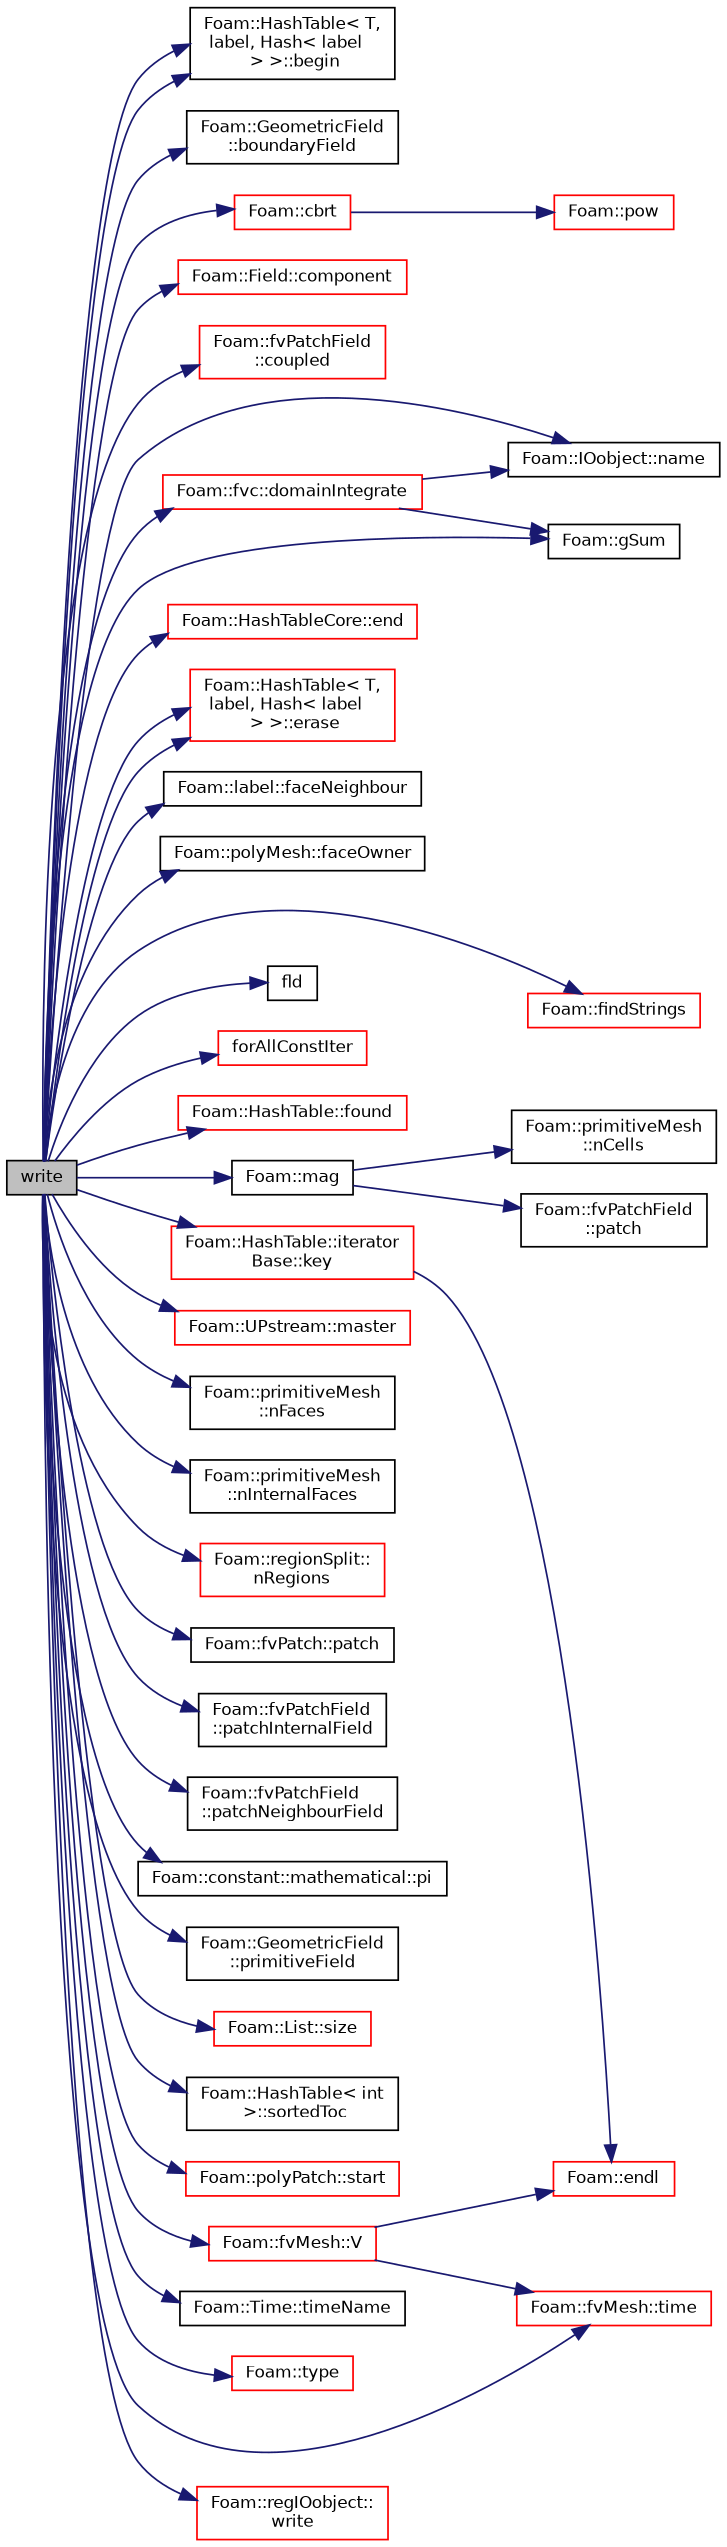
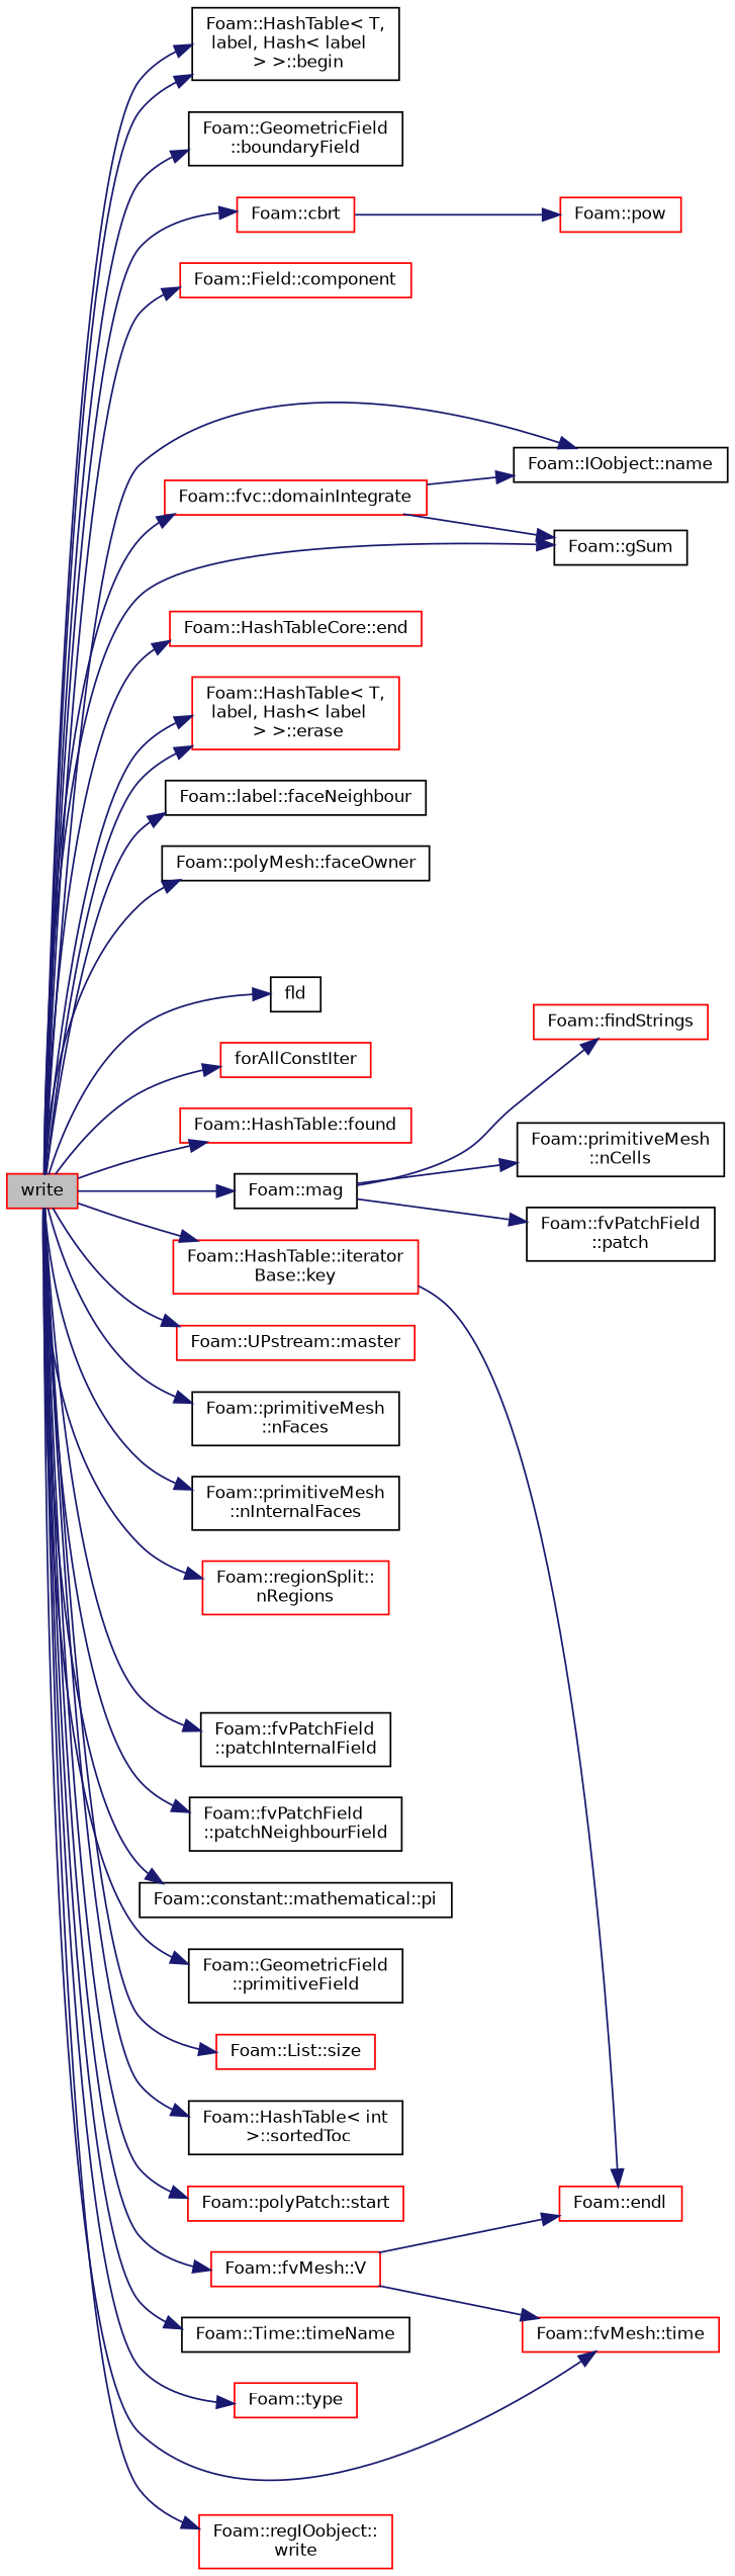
  digraph {
    rankdir=LR
    node [color=black fontname=Helvetica fontsize=10 shape=record]
    edge [color=midnightblue fontname=Helvetica fontsize=10 labelfontname=Helvetica labelfontsize=10 style=solid]
-   n1 [fillcolor=grey75 fontcolor=black height=0.2 label=write style=filled width=0.4]
+   n1 [color=red fillcolor=grey75 fontcolor=black height=0.2 label=write style=filled width=0.4]
    n2 [height=0.2 label="Foam::HashTable\< T,\l label, Hash\< label\l \> \>::begin" width=0.4]
    n3 [height=0.2 label="Foam::GeometricField\l::boundaryField" width=0.4]
    n4 [color=red height=0.2 label="Foam::cbrt" width=0.4]
    n5 [color=red height=0.2 label="Foam::Field::component" width=0.4]
-   n6 [color=red height=0.2 label="Foam::fvPatchField\l::coupled" width=0.4]
    n7 [color=red height=0.2 label="Foam::fvc::domainIntegrate" width=0.4]
    n8 [height=0.2 label="Foam::IOobject::name" width=0.4]
    n9 [height=0.2 label="Foam::gSum" width=0.4]
    n10 [color=red height=0.2 label="Foam::HashTableCore::end" width=0.4]
    n11 [color=red height=0.2 label="Foam::HashTable\< T,\l label, Hash\< label\l \> \>::erase" width=0.4]
    n12 [height=0.2 label="Foam::label::faceNeighbour" width=0.4]
    n13 [height=0.2 label="Foam::polyMesh::faceOwner" width=0.4]
    n14 [color=red height=0.2 label="Foam::findStrings" width=0.4]
    n15 [height=0.2 label=fld width=0.4]
    n16 [color=red height=0.2 label=forAllConstIter width=0.4]
    n17 [color=red height=0.2 label="Foam::HashTable::found" width=0.4]
    n18 [color=red height=0.2 label="Foam::HashTable::iterator\lBase::key" width=0.4]
    n19 [height=0.2 label="Foam::mag" width=0.4]
    n20 [color=red height=0.2 label="Foam::UPstream::master" width=0.4]
    n21 [height=0.2 label="Foam::primitiveMesh\l::nFaces" width=0.4]
    n22 [height=0.2 label="Foam::primitiveMesh\l::nInternalFaces" width=0.4]
    n23 [color=red height=0.2 label="Foam::regionSplit::\lnRegions" width=0.4]
-   n24 [height=0.2 label="Foam::fvPatch::patch" width=0.4]
    n25 [height=0.2 label="Foam::fvPatchField\l::patchInternalField" width=0.4]
    n26 [height=0.2 label="Foam::fvPatchField\l::patchNeighbourField" width=0.4]
    n27 [height=0.2 label="Foam::constant::mathematical::pi" width=0.4]
    n28 [height=0.2 label="Foam::GeometricField\l::primitiveField" width=0.4]
    n29 [color=red height=0.2 label="Foam::List::size" width=0.4]
    n30 [height=0.2 label="Foam::HashTable\< int\l \>::sortedToc" width=0.4]
    n31 [color=red height=0.2 label="Foam::polyPatch::start" width=0.4]
    n32 [color=red height=0.2 label="Foam::fvMesh::time" width=0.4]
    n33 [height=0.2 label="Foam::Time::timeName" width=0.4]
    n34 [color=red height=0.2 label="Foam::type" width=0.4]
    n35 [color=red height=0.2 label="Foam::fvMesh::V" width=0.4]
    n36 [color=red height=0.2 label="Foam::regIOobject::\lwrite" width=0.4]
    n37 [color=red height=0.2 label="Foam::pow" width=0.4]
    n38 [color=red height=0.2 label="Foam::endl" width=0.4]
    n39 [height=0.2 label="Foam::primitiveMesh\l::nCells" width=0.4]
    n40 [height=0.2 label="Foam::fvPatchField\l::patch" width=0.4]
    n1 -> n2
    n1 -> n2
    n1 -> n3
    n1 -> n4
    n1 -> n5
-   n1 -> n6
    n1 -> n7
    n1 -> n8
    n1 -> n9
    n1 -> n10
    n1 -> n11
    n1 -> n11
    n1 -> n12
    n1 -> n13
-   n1 -> n14
+   n19 -> n14
    n1 -> n15
    n1 -> n16
    n1 -> n17
    n1 -> n18
    n1 -> n19
    n1 -> n20
    n1 -> n21
    n1 -> n22
    n1 -> n23
-   n1 -> n24
    n1 -> n25
    n1 -> n26
    n1 -> n27
    n1 -> n28
    n1 -> n29
    n1 -> n30
    n1 -> n31
    n1 -> n32
    n1 -> n33
    n1 -> n34
    n1 -> n35
    n1 -> n36
    n4 -> n37
    n7 -> n8
    n7 -> n9
    n18 -> n38
    n19 -> n39
    n19 -> n40
    n35 -> n32
    n35 -> n38
  }
